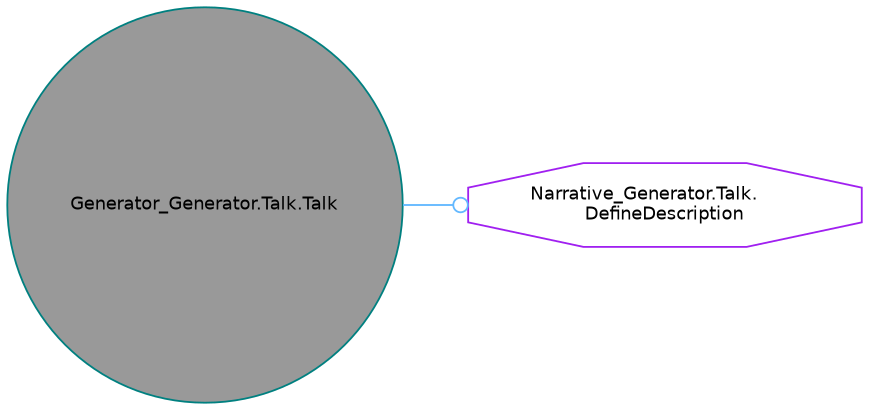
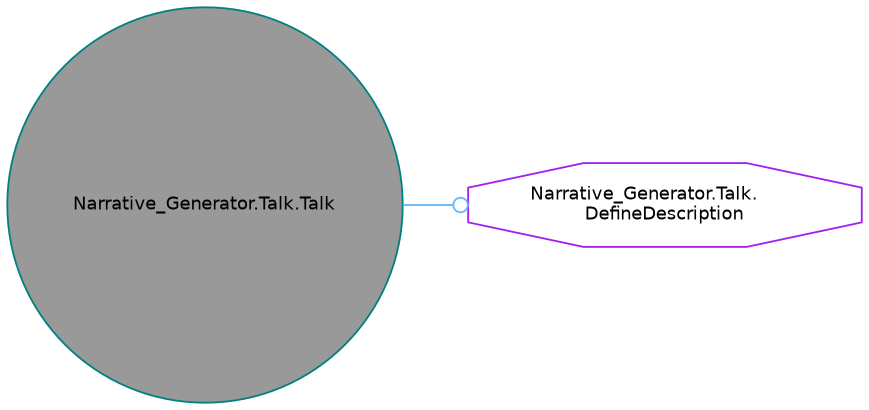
  digraph {
    rankdir=LR
    node [fontname=Helvetica fontsize=10 style=filled]
-   n1 [color=teal fillcolor=grey60 fontcolor=black height=0.2 label="Generator_Generator.Talk.Talk" shape=circle width=0.4]
+   n1 [color=teal fillcolor=grey60 fontcolor=black height=0.2 label="Narrative_Generator.Talk.Talk" shape=circle width=0.4]
    n2 [color=purple fillcolor=white height=0.2 label="Narrative_Generator.Talk.\lDefineDescription" shape=octagon width=0.4]
    n1 -> n2 [color=steelblue1 fontname=Helvetica fontsize=10 labelfontname=Helvetica labelfontsize=10 style=solid arrowhead=odot]
  }
